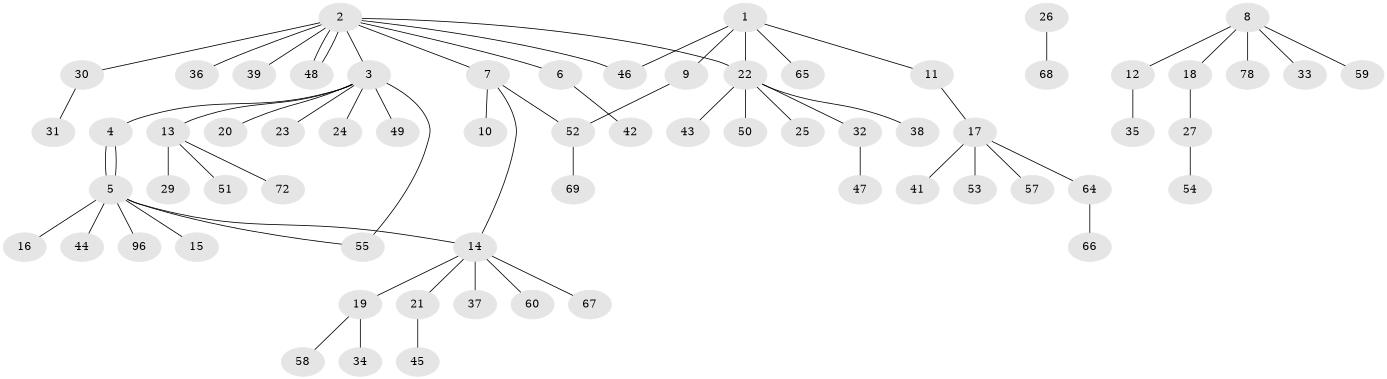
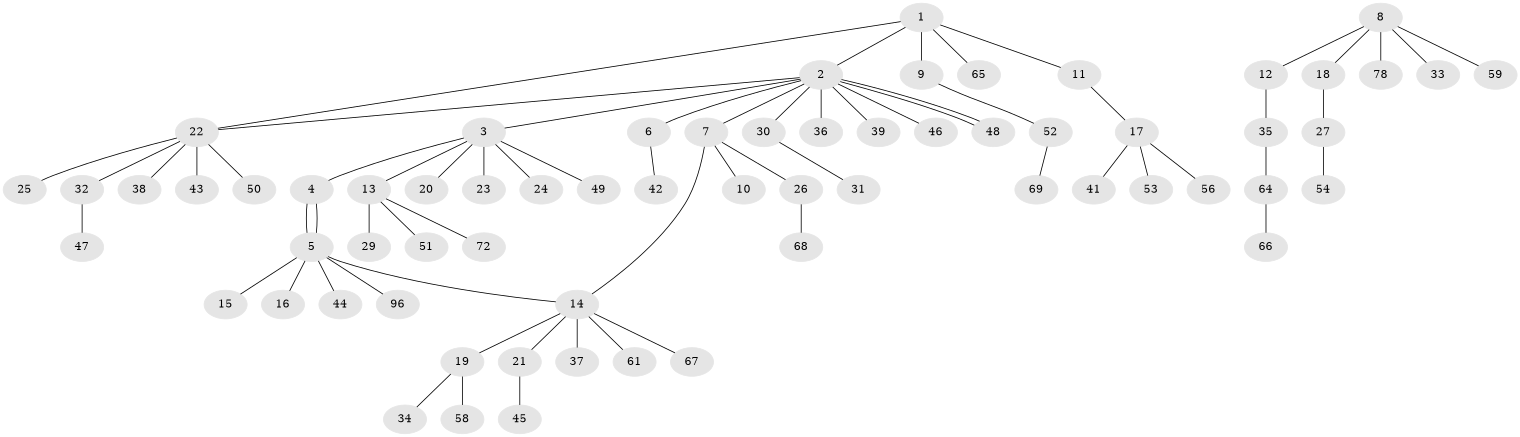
  graph {
    node [color=gray90 style=filled]
    1
    2
    9
    22
    65
    11
    3
    6
    7
    30
    36
    39
    46
    48
    52
    25
    32
    38
    43
    50
    4
    13
    20
    23
    24
    49
-   55
    42
    14
    10
    26
    17
    31
    5
    29
    51
    n37 [label=72]
    15
    16
    44
    n41 [label=96]
    8
    12
    18
    n45 [label=78]
    33
    59
    19
    21
    37
-   60
+   60 [label=61]
    67
    68
    35
    27
    69
    41
    53
-   57
+   57 [label=56]
    64
    34
    58
    45
    66
    54
    47
-   1 -- 46
+   1 -- 2
    1 -- 9
    1 -- 22
    1 -- 65
    1 -- 11
    2 -- 22
    2 -- 3
    2 -- 6
    2 -- 7
    2 -- 30
    2 -- 36
    2 -- 39
    2 -- 46
    2 -- 48
    2 -- 48
    9 -- 52
    22 -- 25
    22 -- 32
    22 -- 38
    22 -- 43
    22 -- 50
    11 -- 17
    3 -- 4
    3 -- 13
    3 -- 20
    3 -- 23
    3 -- 24
    3 -- 49
-   3 -- 55
    6 -- 42
    7 -- 14
    7 -- 10
-   7 -- 52
+   7 -- 26
    30 -- 31
    52 -- 69
    32 -- 47
    4 -- 5
    4 -- 5
    13 -- 29
    13 -- 51
    13 -- n37
    14 -- 19
    14 -- 21
    14 -- 37
    14 -- 60
    14 -- 67
    26 -- 68
    17 -- 41
    17 -- 53
    17 -- 57
-   17 -- 64
-   5 -- 55
+   35 -- 64
    5 -- 14
    5 -- 15
    5 -- 16
    5 -- 44
    5 -- n41
    8 -- 12
    8 -- 18
    8 -- n45
    8 -- 33
    8 -- 59
    12 -- 35
    18 -- 27
    19 -- 34
    19 -- 58
    21 -- 45
    27 -- 54
    64 -- 66
  }
